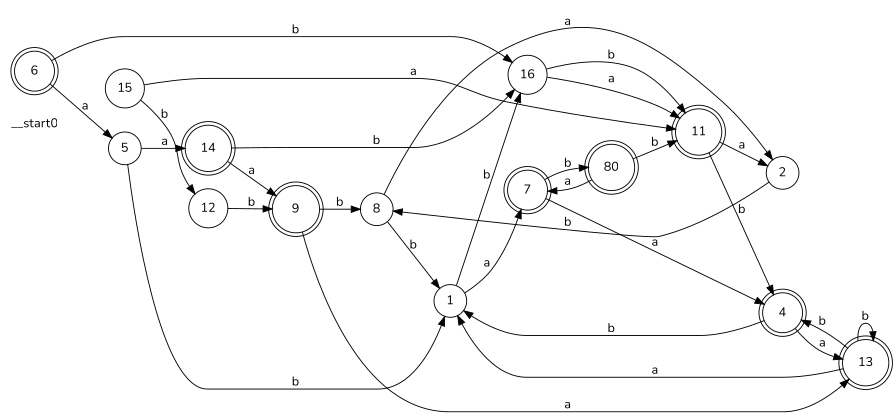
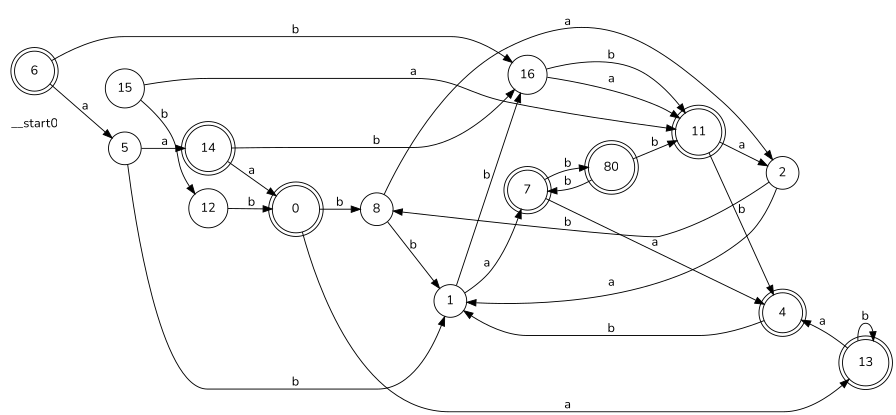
  digraph {
    fontname=Nunito
    rankdir=LR
    node [fontname=Nunito shape=doublecircle color=black fillcolor=white style="rounded,filled"]
    edge [fontname=Nunito]
    __start0 [shape=none color="" fillcolor="" style=""]
-   n2 [label=9]
+   n2 [label=0]
    n3 [label=8 shape=circle style=filled]
    n4 [label=13]
    n5 [label=1 shape=circle style=filled]
    n6 [label=2 shape=circle style=filled]
    n7 [label=4]
    n8 [label=7]
    n9 [label=16 shape=circle style=filled]
    n10 [label=80]
    n11 [label=11]
    n12 [label=5 shape=circle style=filled]
    n13 [label=14]
    n14 [label=6]
    n15 [label=12 shape=circle style=filled]
    n16 [label=15 shape=circle style=filled]
    n2 -> n3 [label=b]
    n2 -> n4 [label=a]
    n3 -> n5 [label=b]
    n3 -> n6 [label=a]
    n4 -> n4 [label=b]
-   n4 -> n7 [label=b]
+   n4 -> n7 [label=a]
    n5 -> n8 [label=a]
    n5 -> n9 [label=b]
    n6 -> n3 [label=b]
-   n4 -> n5 [label=a]
-   n7 -> n4 [label=a]
+   n6 -> n5 [label=a]
    n7 -> n5 [label=b]
    n8 -> n7 [label=a]
    n8 -> n10 [label=b]
    n9 -> n11 [label=a]
    n9 -> n11 [label=b]
-   n10 -> n8 [label=a]
+   n10 -> n8 [label=b]
    n10 -> n11 [label=b]
    n11 -> n6 [label=a]
    n11 -> n7 [label=b]
    n12 -> n5 [label=b]
    n12 -> n13 [label=a]
    n13 -> n2 [label=a]
    n13 -> n9 [label=b]
    n14 -> n9 [label=b]
    n14 -> n12 [label=a]
    n15 -> n2 [label=b]
    n16 -> n11 [label=a]
    n16 -> n15 [label=b]
  }
